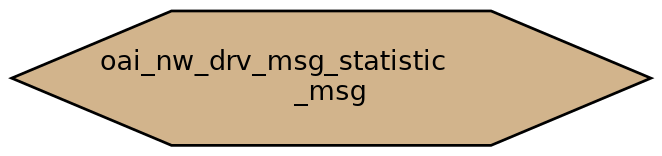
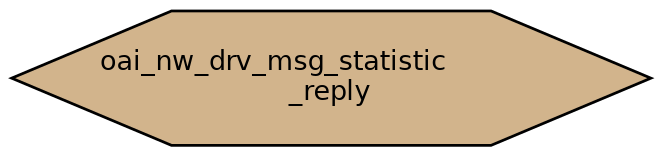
  digraph {
    rankdir=LR
-   n1 [color=black fillcolor=tan fontname=Helvetica fontsize=10 height=0.2 label="oai_nw_drv_msg_statistic\l_msg" shape=hexagon style=filled width=0.4]
+   n1 [color=black fillcolor=tan fontname=Helvetica fontsize=10 height=0.2 label="oai_nw_drv_msg_statistic\l_reply" shape=hexagon style=filled width=0.4]
  }
